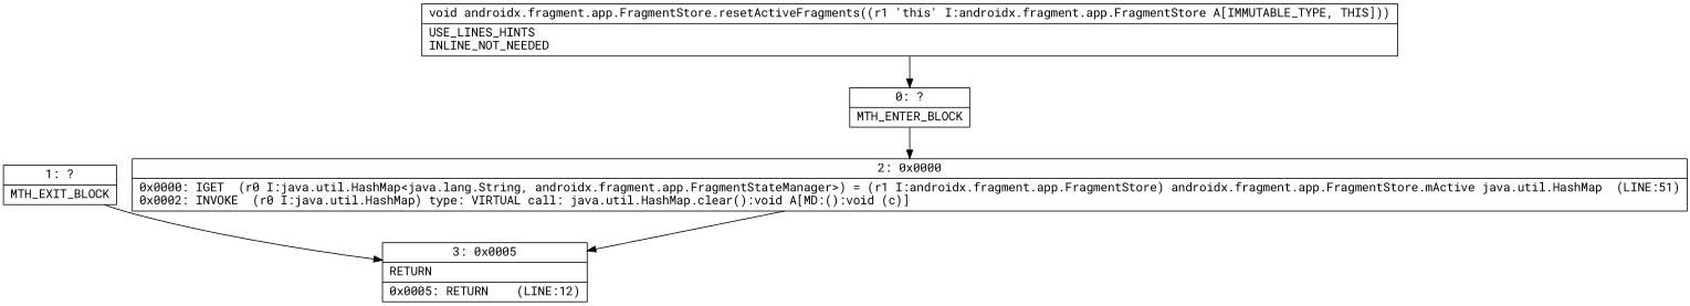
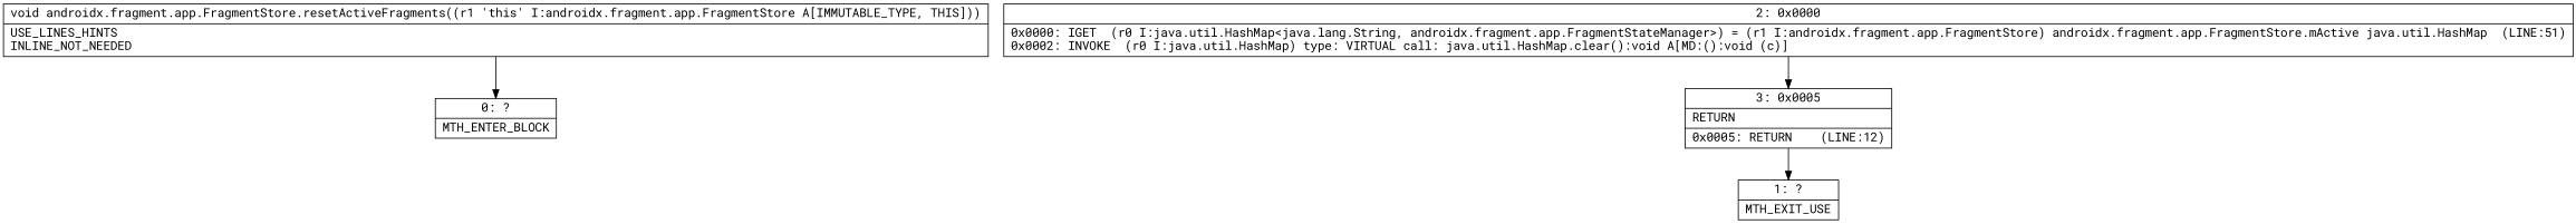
  digraph {
    fontname="Roboto Mono"
    node [fontname="Roboto Mono" shape=record]
    edge [fontname="Roboto Mono"]
    n1 [label="{0\:\ ?|MTH_ENTER_BLOCK\l}"]
    n2 [label="{2\:\ 0x0000|0x0000: IGET  (r0 I:java.util.HashMap\<java.lang.String, androidx.fragment.app.FragmentStateManager\>) = (r1 I:androidx.fragment.app.FragmentStore) androidx.fragment.app.FragmentStore.mActive java.util.HashMap  (LINE:51)\l0x0002: INVOKE  (r0 I:java.util.HashMap) type: VIRTUAL call: java.util.HashMap.clear():void A[MD:():void (c)]\l}"]
    n3 [label="{3\:\ 0x0005|RETURN\l|0x0005: RETURN    (LINE:12)\l}"]
-   n4 [label="{1\:\ ?|MTH_EXIT_BLOCK\l}"]
+   n4 [label="{1\:\ ?|MTH_EXIT_USE\l}"]
    n5 [label="{void androidx.fragment.app.FragmentStore.resetActiveFragments((r1 'this' I:androidx.fragment.app.FragmentStore A[IMMUTABLE_TYPE, THIS]))  | USE_LINES_HINTS\lINLINE_NOT_NEEDED\l}"]
-   n1 -> n2
    n2 -> n3
-   n4 -> n3
+   n3 -> n4
    n5 -> n1
  }
